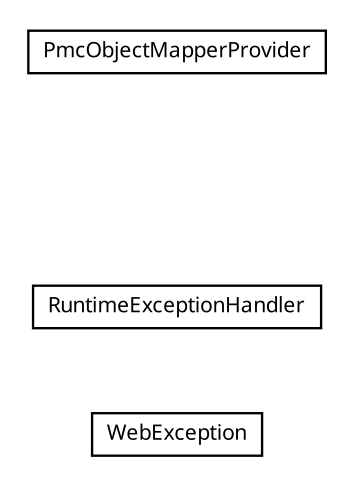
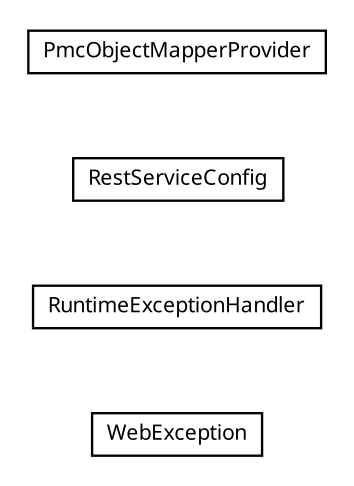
  digraph {
    nodesep=0.25
    ranksep=0.5
    rankdir=LR
    fontname=Roboto
    node [fontcolor=black fontname=Roboto fontsize=9.0 shape=plaintext]
    n1 [label=<<table title="org.maxur.perfmodel.backend.rest.WebException" border="0" cellborder="1" cellspacing="0" cellpadding="2" port="p" href="./WebException.html"> 		<tr><td><table border="0" cellspacing="0" cellpadding="1"> <tr><td align="center" balign="center"><font face="Trebuchet MS"> WebException </font></td></tr> 		</table></td></tr> 		</table>>]
    n2 [label=<<table title="org.maxur.perfmodel.backend.rest.RuntimeExceptionHandler" border="0" cellborder="1" cellspacing="0" cellpadding="2" port="p" href="./RuntimeExceptionHandler.html"> 		<tr><td><table border="0" cellspacing="0" cellpadding="1"> <tr><td align="center" balign="center"><font face="Trebuchet MS"> RuntimeExceptionHandler </font></td></tr> 		</table></td></tr> 		</table>>]
+   n3 [label=<<table title="org.maxur.perfmodel.backend.rest.RestServiceConfig" border="0" cellborder="1" cellspacing="0" cellpadding="2" port="p" href="./RestServiceConfig.html"> 		<tr><td><table border="0" cellspacing="0" cellpadding="1"> <tr><td align="center" balign="center"><font face="Trebuchet MS"> RestServiceConfig </font></td></tr> 		</table></td></tr> 		</table>>]
    n4 [label=<<table title="org.maxur.perfmodel.backend.rest.PmcObjectMapperProvider" border="0" cellborder="1" cellspacing="0" cellpadding="2" port="p" href="./PmcObjectMapperProvider.html"> 		<tr><td><table border="0" cellspacing="0" cellpadding="1"> <tr><td align="center" balign="center"><font face="Trebuchet MS"> PmcObjectMapperProvider </font></td></tr> 		</table></td></tr> 		</table>>]
  }
